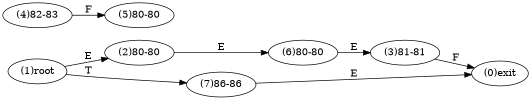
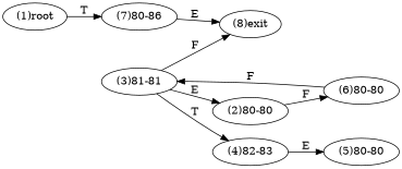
  digraph {
    rankdir=LR
    n1 [label="(1)root"]
    n2 [label="(2)80-80"]
-   n3 [label="(7)86-86"]
+   n3 [label="(7)80-86"]
    n4 [label="(6)80-80"]
    n5 [label="(3)81-81"]
    n6 [label="(4)82-83"]
-   n7 [label="(0)exit"]
+   n7 [label="(8)exit"]
    n8 [label="(5)80-80"]
-   n1 -> n2 [label=E]
+   n5 -> n2 [label=E]
    n1 -> n3 [label=T]
-   n2 -> n4 [label=E]
+   n2 -> n4 [label=F]
    n3 -> n7 [label=E]
-   n4 -> n5 [label=E]
+   n4 -> n5 [label=F]
+   n5 -> n6 [label=T]
    n5 -> n7 [label=F]
-   n6 -> n8 [label=F]
+   n6 -> n8 [label=E]
  }
